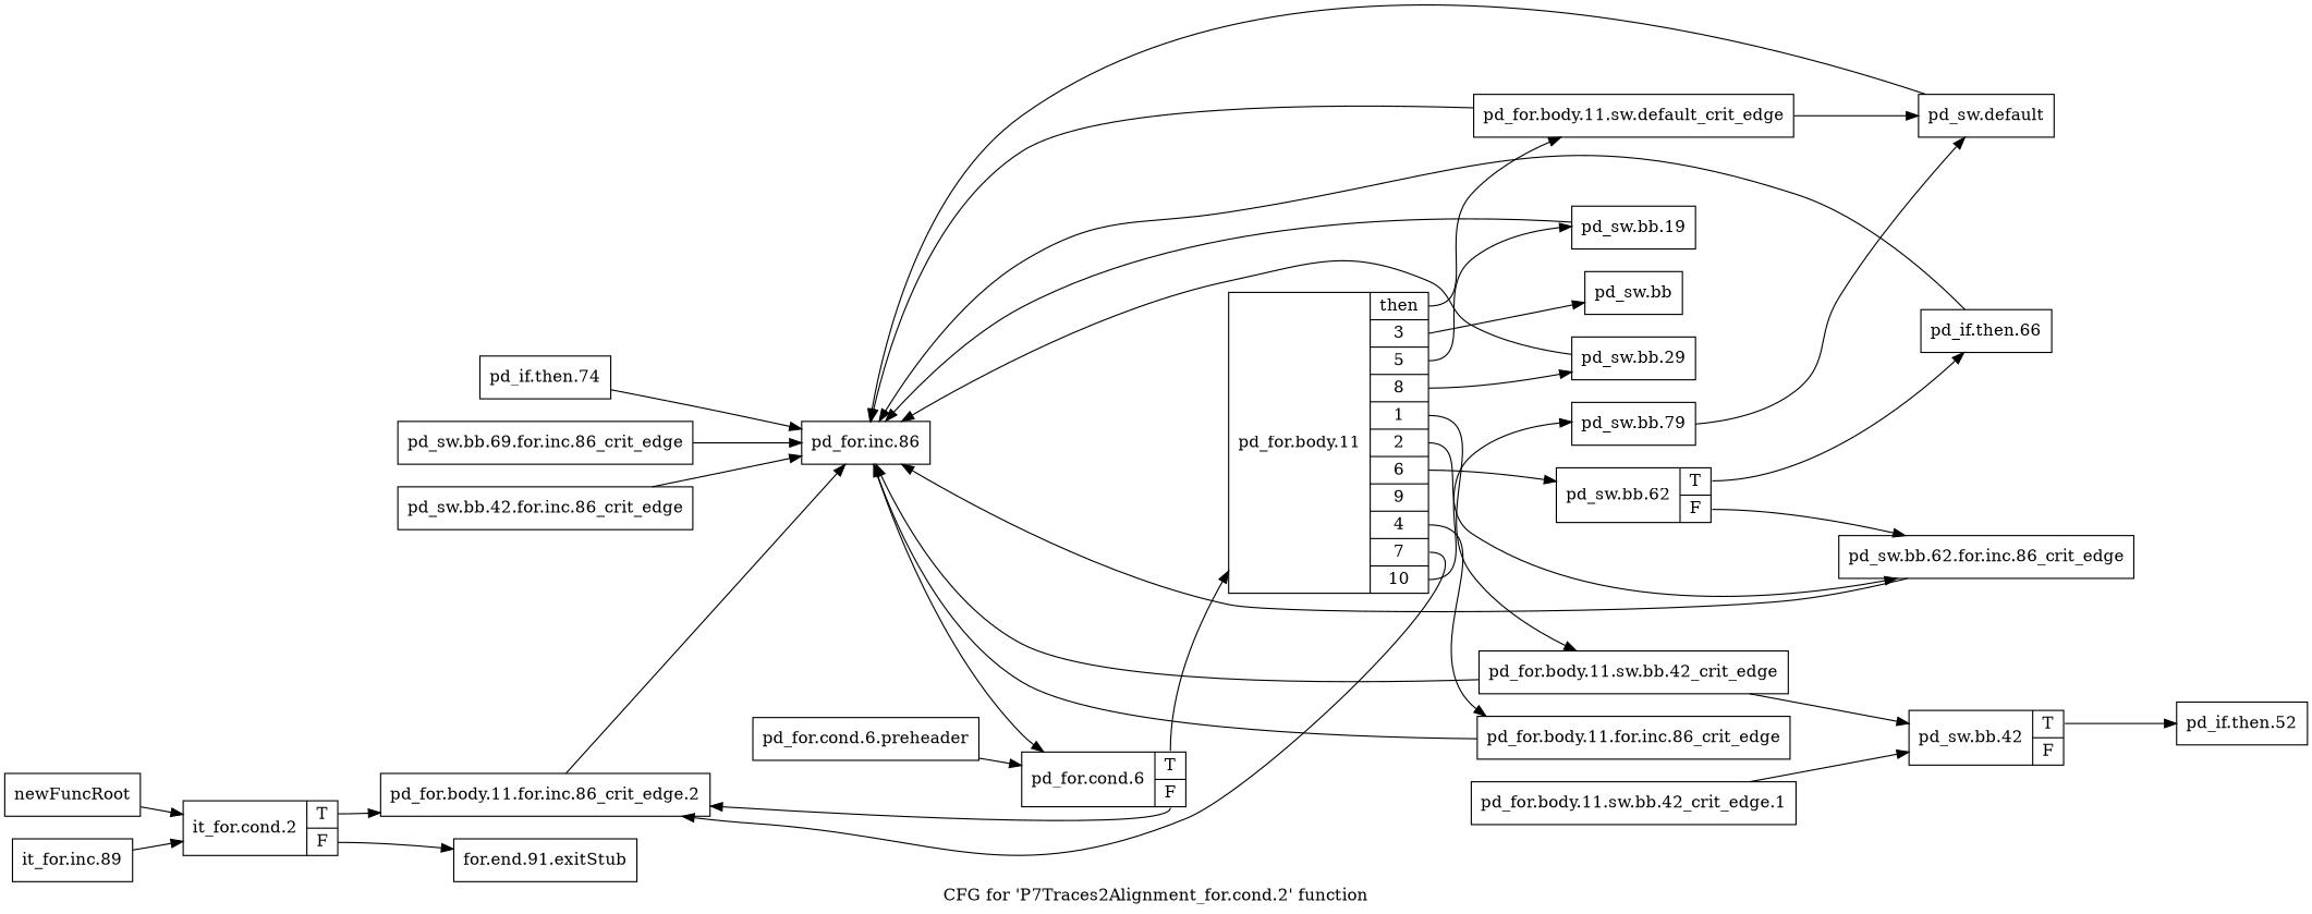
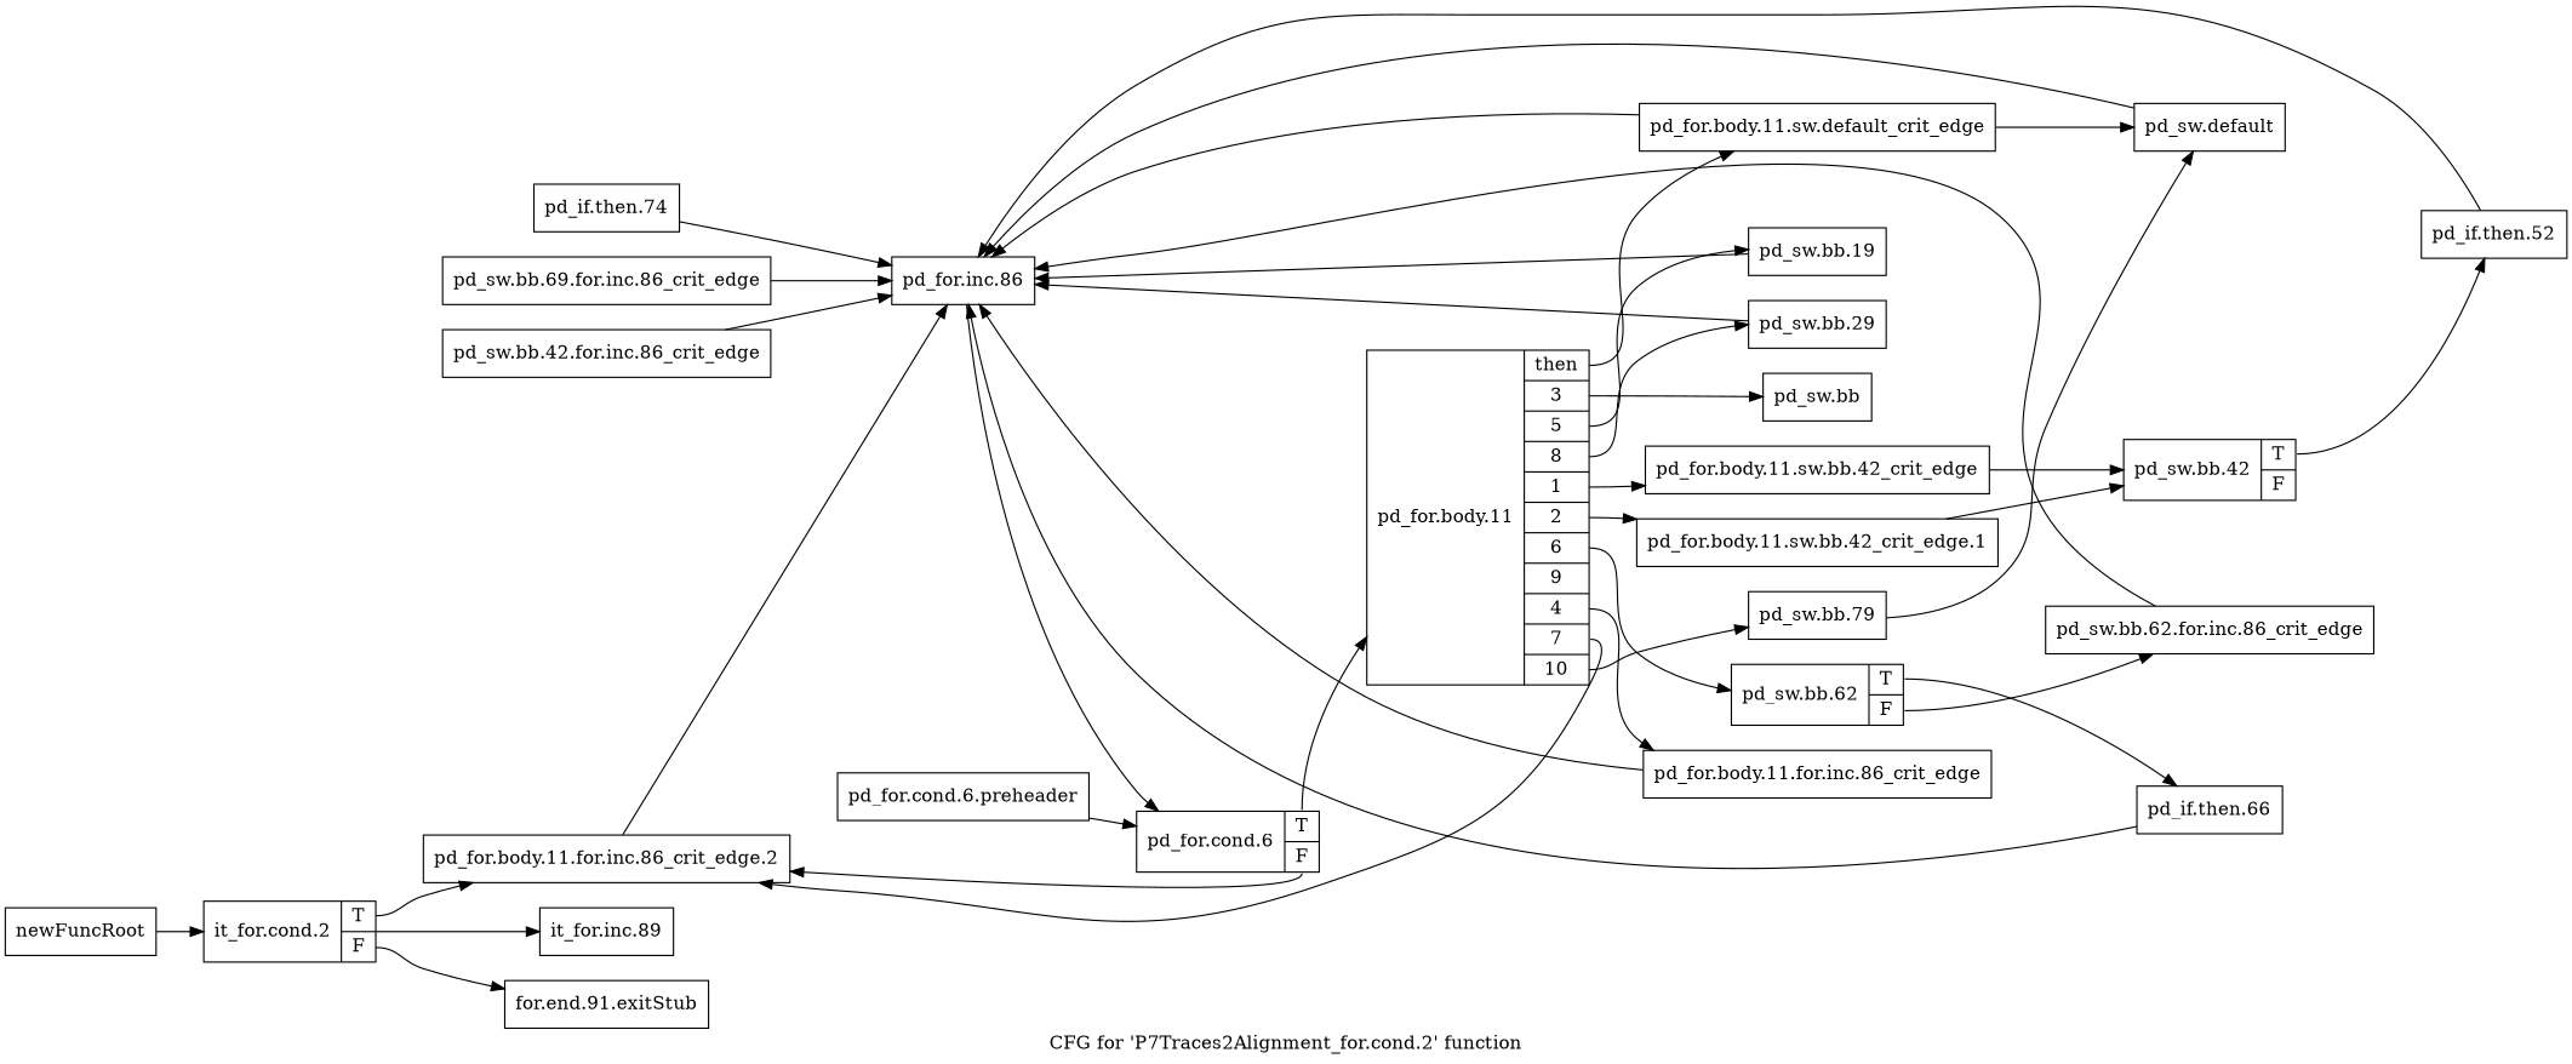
  digraph {
    label="CFG for 'P7Traces2Alignment_for.cond.2' function"
    rankdir=LR
    node [shape=record]
    n1 [label="{newFuncRoot}"]
    n2 [label="{it_for.cond.2|{<s0>T|<s1>F}}"]
    n3 [label="{for.end.91.exitStub}"]
    n4 [label="{pd_for.body.11.for.inc.86_crit_edge.2}"]
    n5 [label="{pd_for.cond.6.preheader}"]
    n6 [label="{pd_for.cond.6|{<s0>T|<s1>F}}"]
    n7 [label="{pd_for.body.11|{<s0>then|<s1>3|<s2>5|<s3>8|<s4>1|<s5>2|<s6>6|<s7>9|<s8>4|<s9>7|<s10>10}}"]
    n8 [label="{pd_for.body.11.sw.default_crit_edge}"]
    n9 [label="{pd_sw.bb}"]
    n10 [label="{pd_sw.bb.19}"]
    n11 [label="{pd_sw.bb.29}"]
    n12 [label="{pd_for.body.11.sw.bb.42_crit_edge}"]
    n13 [label="{pd_for.body.11.sw.bb.42_crit_edge.1}"]
    n14 [label="{pd_sw.bb.62|{<s0>T|<s1>F}}"]
    n15 [label="{pd_for.body.11.for.inc.86_crit_edge}"]
    n16 [label="{pd_sw.bb.79}"]
    n17 [label="{it_for.inc.89}"]
    n18 [label="{pd_sw.default}"]
    n19 [label="{pd_for.inc.86}"]
    n20 [label="{pd_sw.bb.42|{<s0>T|<s1>F}}"]
    n21 [label="{pd_if.then.66}"]
    n22 [label="{pd_sw.bb.62.for.inc.86_crit_edge}"]
    n23 [label="{pd_if.then.52}"]
    n24 [label="{pd_if.then.74}"]
    n25 [label="{pd_sw.bb.69.for.inc.86_crit_edge}"]
    n26 [label="{pd_sw.bb.42.for.inc.86_crit_edge}"]
    n1 -> n2
    n2 -> n3 [tailport=s1]
    n2 -> n4 [tailport=s0]
    n4 -> n19
    n5 -> n6
    n6 -> n4 [tailport=s1]
    n6 -> n7 [tailport=s0]
    n7 -> n4 [tailport=s9]
    n7 -> n8 [tailport=s0]
    n7 -> n9 [tailport=s1]
    n7 -> n10 [tailport=s2]
    n7 -> n11 [tailport=s3]
    n7 -> n12 [tailport=s4]
-   n7 -> n22 [tailport=s5]
+   n7 -> n13 [tailport=s5]
    n7 -> n14 [tailport=s6]
    n7 -> n15 [tailport=s8]
    n7 -> n16 [tailport=s10]
    n8 -> n18
    n8 -> n19
    n10 -> n19
    n11 -> n19
    n12 -> n20
    n13 -> n20
    n14 -> n21 [tailport=s0]
    n14 -> n22 [tailport=s1]
    n15 -> n19
    n16 -> n18
-   n17 -> n2
+   n2 -> n17
    n18 -> n19
    n19 -> n6
    n20 -> n23 [tailport=s0]
    n21 -> n19
    n22 -> n19
-   n12 -> n19
+   n23 -> n19
    n24 -> n19
    n25 -> n19
    n26 -> n19
  }
